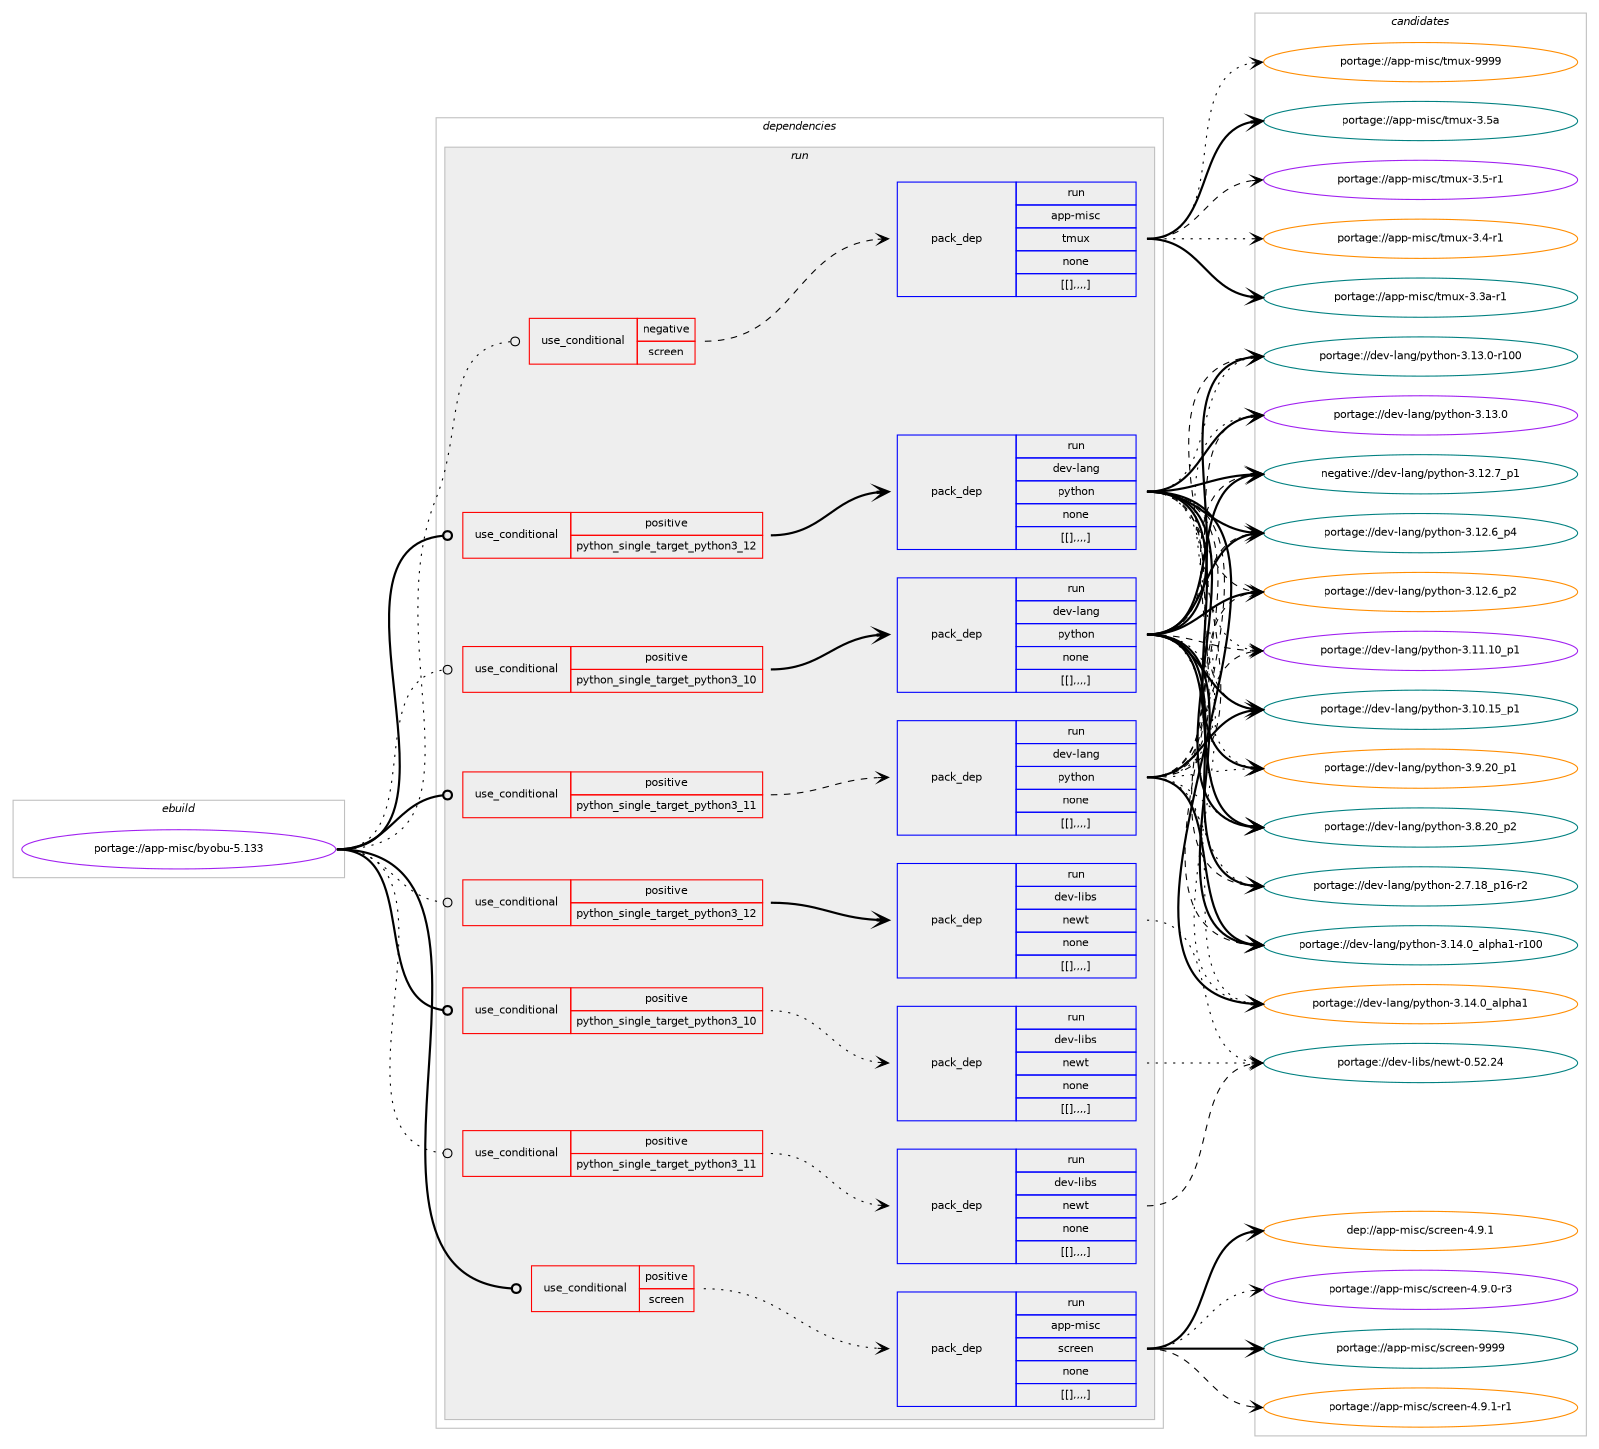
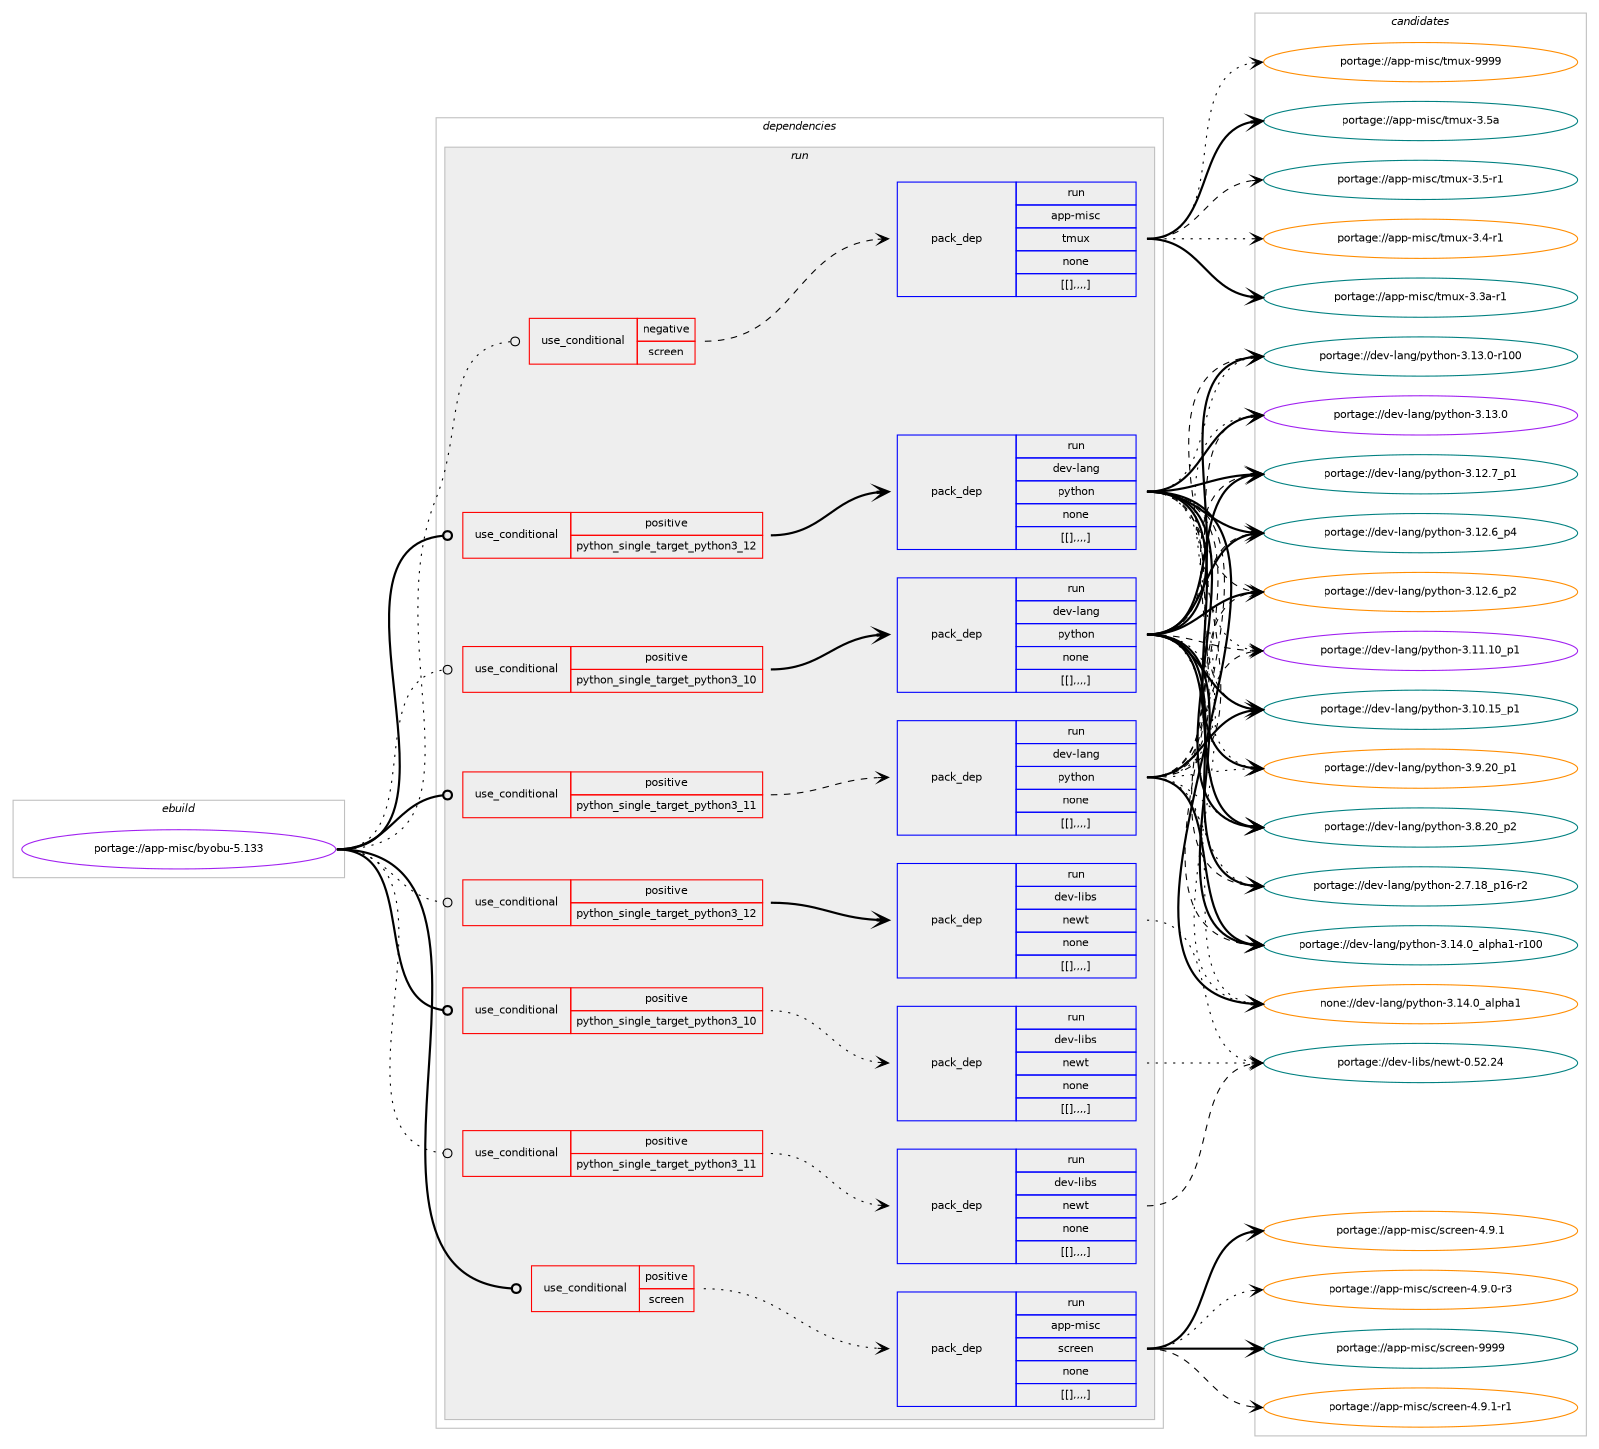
  digraph {
    compound=true
    concentrate=true
    fontname=Helvetica
    fontsize=10
    newrank=true
    rankdir=LR
    ranksep=1.5
    node [color=teal fontname=Helvetica fontsize=10]
    edge [arrowhead=vee headport=w style=bold tailport=e weight=100]
    n1 [color=purple label="portage://app-misc/byobu-5.133" width=4]
    n2 [color=blue label=<<TABLE BORDER="0" CELLBORDER="1" CELLSPACING="0" CELLPADDING="4" WIDTH="220"><TR><TD ROWSPAN="6" CELLPADDING="30">pack_dep</TD></TR><TR><TD WIDTH="110">run</TD></TR><TR><TD>app-misc</TD></TR><TR><TD>tmux</TD></TR><TR><TD>none</TD></TR><TR><TD>[[],,,,]</TD></TR></TABLE>> shape=none]
    n3 [color=red label=<<TABLE BORDER="0" CELLBORDER="1" CELLSPACING="0" CELLPADDING="4"><TR><TD ROWSPAN="3" CELLPADDING="10">use_conditional</TD></TR><TR><TD>negative</TD></TR><TR><TD>screen</TD></TR></TABLE>> shape=none]
    n4 [color=blue label=<<TABLE BORDER="0" CELLBORDER="1" CELLSPACING="0" CELLPADDING="4" WIDTH="220"><TR><TD ROWSPAN="6" CELLPADDING="30">pack_dep</TD></TR><TR><TD WIDTH="110">run</TD></TR><TR><TD>dev-lang</TD></TR><TR><TD>python</TD></TR><TR><TD>none</TD></TR><TR><TD>[[],,,,]</TD></TR></TABLE>> shape=none]
    n5 [color=red label=<<TABLE BORDER="0" CELLBORDER="1" CELLSPACING="0" CELLPADDING="4"><TR><TD ROWSPAN="3" CELLPADDING="10">use_conditional</TD></TR><TR><TD>positive</TD></TR><TR><TD>python_single_target_python3_10</TD></TR></TABLE>> shape=none]
    n6 [color=blue label=<<TABLE BORDER="0" CELLBORDER="1" CELLSPACING="0" CELLPADDING="4" WIDTH="220"><TR><TD ROWSPAN="6" CELLPADDING="30">pack_dep</TD></TR><TR><TD WIDTH="110">run</TD></TR><TR><TD>dev-libs</TD></TR><TR><TD>newt</TD></TR><TR><TD>none</TD></TR><TR><TD>[[],,,,]</TD></TR></TABLE>> shape=none]
    n7 [color=red label=<<TABLE BORDER="0" CELLBORDER="1" CELLSPACING="0" CELLPADDING="4"><TR><TD ROWSPAN="3" CELLPADDING="10">use_conditional</TD></TR><TR><TD>positive</TD></TR><TR><TD>python_single_target_python3_10</TD></TR></TABLE>> shape=none]
    n8 [color=blue label=<<TABLE BORDER="0" CELLBORDER="1" CELLSPACING="0" CELLPADDING="4" WIDTH="220"><TR><TD ROWSPAN="6" CELLPADDING="30">pack_dep</TD></TR><TR><TD WIDTH="110">run</TD></TR><TR><TD>dev-lang</TD></TR><TR><TD>python</TD></TR><TR><TD>none</TD></TR><TR><TD>[[],,,,]</TD></TR></TABLE>> shape=none]
    n9 [color=red label=<<TABLE BORDER="0" CELLBORDER="1" CELLSPACING="0" CELLPADDING="4"><TR><TD ROWSPAN="3" CELLPADDING="10">use_conditional</TD></TR><TR><TD>positive</TD></TR><TR><TD>python_single_target_python3_11</TD></TR></TABLE>> shape=none]
    n10 [color=blue label=<<TABLE BORDER="0" CELLBORDER="1" CELLSPACING="0" CELLPADDING="4" WIDTH="220"><TR><TD ROWSPAN="6" CELLPADDING="30">pack_dep</TD></TR><TR><TD WIDTH="110">run</TD></TR><TR><TD>dev-libs</TD></TR><TR><TD>newt</TD></TR><TR><TD>none</TD></TR><TR><TD>[[],,,,]</TD></TR></TABLE>> shape=none]
    n11 [color=red label=<<TABLE BORDER="0" CELLBORDER="1" CELLSPACING="0" CELLPADDING="4"><TR><TD ROWSPAN="3" CELLPADDING="10">use_conditional</TD></TR><TR><TD>positive</TD></TR><TR><TD>python_single_target_python3_11</TD></TR></TABLE>> shape=none]
    n12 [color=blue label=<<TABLE BORDER="0" CELLBORDER="1" CELLSPACING="0" CELLPADDING="4" WIDTH="220"><TR><TD ROWSPAN="6" CELLPADDING="30">pack_dep</TD></TR><TR><TD WIDTH="110">run</TD></TR><TR><TD>dev-lang</TD></TR><TR><TD>python</TD></TR><TR><TD>none</TD></TR><TR><TD>[[],,,,]</TD></TR></TABLE>> shape=none]
    n13 [color=red label=<<TABLE BORDER="0" CELLBORDER="1" CELLSPACING="0" CELLPADDING="4"><TR><TD ROWSPAN="3" CELLPADDING="10">use_conditional</TD></TR><TR><TD>positive</TD></TR><TR><TD>python_single_target_python3_12</TD></TR></TABLE>> shape=none]
    n14 [color=blue label=<<TABLE BORDER="0" CELLBORDER="1" CELLSPACING="0" CELLPADDING="4" WIDTH="220"><TR><TD ROWSPAN="6" CELLPADDING="30">pack_dep</TD></TR><TR><TD WIDTH="110">run</TD></TR><TR><TD>dev-libs</TD></TR><TR><TD>newt</TD></TR><TR><TD>none</TD></TR><TR><TD>[[],,,,]</TD></TR></TABLE>> shape=none]
    n15 [color=red label=<<TABLE BORDER="0" CELLBORDER="1" CELLSPACING="0" CELLPADDING="4"><TR><TD ROWSPAN="3" CELLPADDING="10">use_conditional</TD></TR><TR><TD>positive</TD></TR><TR><TD>python_single_target_python3_12</TD></TR></TABLE>> shape=none]
    n16 [color=blue label=<<TABLE BORDER="0" CELLBORDER="1" CELLSPACING="0" CELLPADDING="4" WIDTH="220"><TR><TD ROWSPAN="6" CELLPADDING="30">pack_dep</TD></TR><TR><TD WIDTH="110">run</TD></TR><TR><TD>app-misc</TD></TR><TR><TD>screen</TD></TR><TR><TD>none</TD></TR><TR><TD>[[],,,,]</TD></TR></TABLE>> shape=none]
    n17 [color=red label=<<TABLE BORDER="0" CELLBORDER="1" CELLSPACING="0" CELLPADDING="4"><TR><TD ROWSPAN="3" CELLPADDING="10">use_conditional</TD></TR><TR><TD>positive</TD></TR><TR><TD>screen</TD></TR></TABLE>> shape=none]
    n18 [color=darkorange label="portage://app-misc/tmux-9999" width=4]
    n19 [label="portage://app-misc/tmux-3.5a" width=4]
-   n20 [color=purple label="portage://app-misc/tmux-3.5-r1" width=4]
+   n20 [label="portage://app-misc/tmux-3.5-r1" width=4]
    n21 [color=darkorange label="portage://app-misc/tmux-3.4-r1" width=4]
    n22 [label="portage://app-misc/tmux-3.3a-r1" width=4]
    n23 [label="portage://dev-lang/python-3.14.0_alpha1-r100" width=4]
-   n24 [color=darkorange label="portage://dev-lang/python-3.14.0_alpha1" width=4]
+   n24 [color=darkorange label="none://dev-lang/python-3.14.0_alpha1" width=4]
    n25 [label="portage://dev-lang/python-3.13.0-r100" width=4]
    n26 [color=purple label="portage://dev-lang/python-3.13.0" width=4]
-   n27 [label="negative://dev-lang/python-3.12.7_p1" width=4]
+   n27 [label="portage://dev-lang/python-3.12.7_p1" width=4]
    n28 [label="portage://dev-lang/python-3.12.6_p4" width=4]
    n29 [color=darkorange label="portage://dev-lang/python-3.12.6_p2" width=4]
    n30 [color=purple label="portage://dev-lang/python-3.11.10_p1" width=4]
    n31 [label="portage://dev-lang/python-3.10.15_p1" width=4]
    n32 [color=darkorange label="portage://dev-lang/python-3.9.20_p1" width=4]
    n33 [label="portage://dev-lang/python-3.8.20_p2" width=4]
    n34 [label="portage://dev-lang/python-2.7.18_p16-r2" width=4]
    n35 [label="portage://dev-libs/newt-0.52.24" width=4]
    n36 [label="portage://app-misc/screen-9999" width=4]
    n37 [color=darkorange label="portage://app-misc/screen-4.9.1-r1" width=4]
-   n38 [color=darkorange label="dep://app-misc/screen-4.9.1" width=4]
-   n39 [color=purple label="portage://app-misc/screen-4.9.0-r3" width=4]
+   n38 [color=darkorange label="portage://app-misc/screen-4.9.1" width=4]
+   n39 [color=darkorange label="portage://app-misc/screen-4.9.0-r3" width=4]
    subgraph cluster_1 {
      color=gray
      label=<<i>ebuild</i>>
      n1
    }
    subgraph cluster_2 {
      color=gray
      label=<<i>dependencies</i>>
      subgraph cluster_3 {
        color=gray
        fillcolor="#eeeeee"
        label=<<i>compile</i>>
        style=filled
      }
      subgraph cluster_4 {
        color=gray
        fillcolor="#eeeeee"
        label=<<i>compile and run</i>>
        style=filled
      }
      subgraph cluster_5 {
        color=gray
        fillcolor="#eeeeee"
        label=<<i>run</i>>
        style=filled
        subgraph sub_6 {
          color=gray
          fillcolor="#eeeeee"
          label=<<i>run</i>>
          style=filled
          n3
          subgraph sub_7 {
            color=gray
            fillcolor="#eeeeee"
            label=<<i>run</i>>
            style=filled
            n2
          }
        }
        subgraph sub_8 {
          color=gray
          fillcolor="#eeeeee"
          label=<<i>run</i>>
          style=filled
          n5
          subgraph sub_9 {
            color=gray
            fillcolor="#eeeeee"
            label=<<i>run</i>>
            style=filled
            n4
          }
        }
        subgraph sub_10 {
          color=gray
          fillcolor="#eeeeee"
          label=<<i>run</i>>
          style=filled
          n7
          subgraph sub_11 {
            color=gray
            fillcolor="#eeeeee"
            label=<<i>run</i>>
            style=filled
            n6
          }
        }
        subgraph sub_12 {
          color=gray
          fillcolor="#eeeeee"
          label=<<i>run</i>>
          style=filled
          n9
          subgraph sub_13 {
            color=gray
            fillcolor="#eeeeee"
            label=<<i>run</i>>
            style=filled
            n8
          }
        }
        subgraph sub_14 {
          color=gray
          fillcolor="#eeeeee"
          label=<<i>run</i>>
          style=filled
          n11
          subgraph sub_15 {
            color=gray
            fillcolor="#eeeeee"
            label=<<i>run</i>>
            style=filled
            n10
          }
        }
        subgraph sub_16 {
          color=gray
          fillcolor="#eeeeee"
          label=<<i>run</i>>
          style=filled
          n13
          subgraph sub_17 {
            color=gray
            fillcolor="#eeeeee"
            label=<<i>run</i>>
            style=filled
            n12
          }
        }
        subgraph sub_18 {
          color=gray
          fillcolor="#eeeeee"
          label=<<i>run</i>>
          style=filled
          n15
          subgraph sub_19 {
            color=gray
            fillcolor="#eeeeee"
            label=<<i>run</i>>
            style=filled
            n14
          }
        }
        subgraph sub_20 {
          color=gray
          fillcolor="#eeeeee"
          label=<<i>run</i>>
          style=filled
          n17
          subgraph sub_21 {
            color=gray
            fillcolor="#eeeeee"
            label=<<i>run</i>>
            style=filled
            n16
          }
        }
      }
    }
    subgraph cluster_22 {
      color=gray
      label=<<i>candidates</i>>
      rank=same
      subgraph sub_23 {
        color=black
        label=<<i>candidates</i>>
        nodesep=1
        rank=same
        n18
        n19
        n20
        n21
        n22
      }
      subgraph sub_24 {
        color=black
        label=<<i>candidates</i>>
        nodesep=1
        rank=same
        n23
        n24
        n25
        n26
        n27
        n28
        n29
        n30
        n31
        n32
        n33
        n34
      }
      subgraph sub_25 {
        color=black
        label=<<i>candidates</i>>
        nodesep=1
        rank=same
        n35
      }
      subgraph sub_26 {
        color=black
        label=<<i>candidates</i>>
        nodesep=1
        rank=same
        n23
        n24
        n25
        n26
        n27
        n28
        n29
        n30
        n31
        n32
        n33
        n34
      }
      subgraph sub_27 {
        color=black
        label=<<i>candidates</i>>
        nodesep=1
        rank=same
        n35
      }
      subgraph sub_28 {
        color=black
        label=<<i>candidates</i>>
        nodesep=1
        rank=same
        n23
        n24
        n25
        n26
        n27
        n28
        n29
        n30
        n31
        n32
        n33
        n34
      }
      subgraph sub_29 {
        color=black
        label=<<i>candidates</i>>
        nodesep=1
        rank=same
        n35
      }
      subgraph sub_30 {
        color=black
        label=<<i>candidates</i>>
        nodesep=1
        rank=same
        n36
        n37
        n38
        n39
      }
    }
    n1 -> n3 [arrowhead=odot style=dotted weight=20]
    n1 -> n5 [arrowhead=odot style=dotted weight=20]
    n1 -> n7 [arrowhead=odot weight=20]
    n1 -> n9 [arrowhead=odot weight=20]
    n1 -> n11 [arrowhead=odot style=dotted weight=20]
    n1 -> n13 [arrowhead=odot weight=20]
    n1 -> n15 [arrowhead=odot style=dotted weight=20]
    n1 -> n17 [arrowhead=odot weight=20]
    n2 -> n18 [style=dotted]
    n2 -> n19
    n2 -> n20 [style=dashed]
    n2 -> n21 [style=dotted]
    n2 -> n22
    n3 -> n2 [style=dashed weight=20]
    n4 -> n23
    n4 -> n24 [style=dotted]
    n4 -> n25
    n4 -> n26 [style=dashed]
    n4 -> n27
    n4 -> n28
    n4 -> n29
    n4 -> n30 [style=dashed]
    n4 -> n31
    n4 -> n32 [style=dotted]
    n4 -> n33
    n4 -> n34
    n5 -> n4 [weight=20]
    n6 -> n35 [style=dotted]
    n7 -> n6 [style=dotted weight=20]
    n8 -> n23
    n8 -> n24 [style=dotted]
    n8 -> n25 [style=dashed]
    n8 -> n26 [style=dotted]
    n8 -> n27 [style=dashed]
    n8 -> n28 [style=dashed]
    n8 -> n29 [style=dashed]
    n8 -> n30 [style=dashed]
    n8 -> n31
    n8 -> n32 [style=dotted]
    n8 -> n33 [style=dotted]
    n8 -> n34 [style=dotted]
    n9 -> n8 [style=dashed weight=20]
    n10 -> n35 [style=dashed]
    n11 -> n10 [style=dotted weight=20]
    n12 -> n23 [style=dashed]
    n12 -> n24
    n12 -> n25 [style=dotted]
    n12 -> n26
    n12 -> n27
    n12 -> n28
    n12 -> n29 [style=dashed]
    n12 -> n30 [style=dotted]
    n12 -> n31 [style=dashed]
    n12 -> n32
    n12 -> n33
    n12 -> n34 [style=dashed]
    n13 -> n12 [weight=20]
    n14 -> n35 [style=dotted]
    n15 -> n14 [weight=20]
    n16 -> n36
    n16 -> n37 [style=dashed]
    n16 -> n38
    n16 -> n39 [style=dotted]
    n17 -> n16 [style=dotted weight=20]
  }
